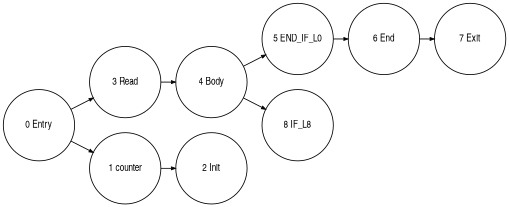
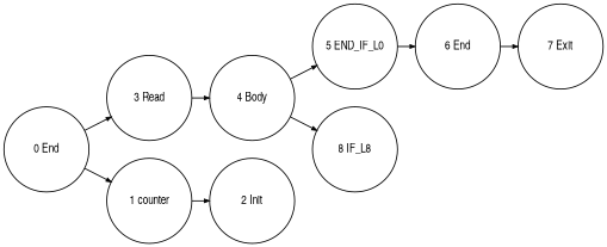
  digraph {
    rankdir=LR
    ranksep=.25
    node [fontname=ArialNarrow fontsize=12 shape=circle]
    edge [arrowsize=.5]
    "3 Read" [height=1.2]
    "4 Body" [height=1.2]
    n3 [height=1.2 label="5 END_IF_L0"]
    "8 IF_L8" [height=1.2]
    "2 Init" [height=1.2]
-   "0 Entry" [height=1.2]
+   "0 Entry" [height=1.2 label="0 End"]
    "1 counter" [height=1.2]
    "6 End" [height=1.2]
    "7 Exit" [height=1.2]
    "3 Read" -> "4 Body"
    "4 Body" -> n3
    "4 Body" -> "8 IF_L8"
    n3 -> "6 End"
    "0 Entry" -> "3 Read"
    "0 Entry" -> "1 counter"
    "1 counter" -> "2 Init"
    "6 End" -> "7 Exit"
  }
